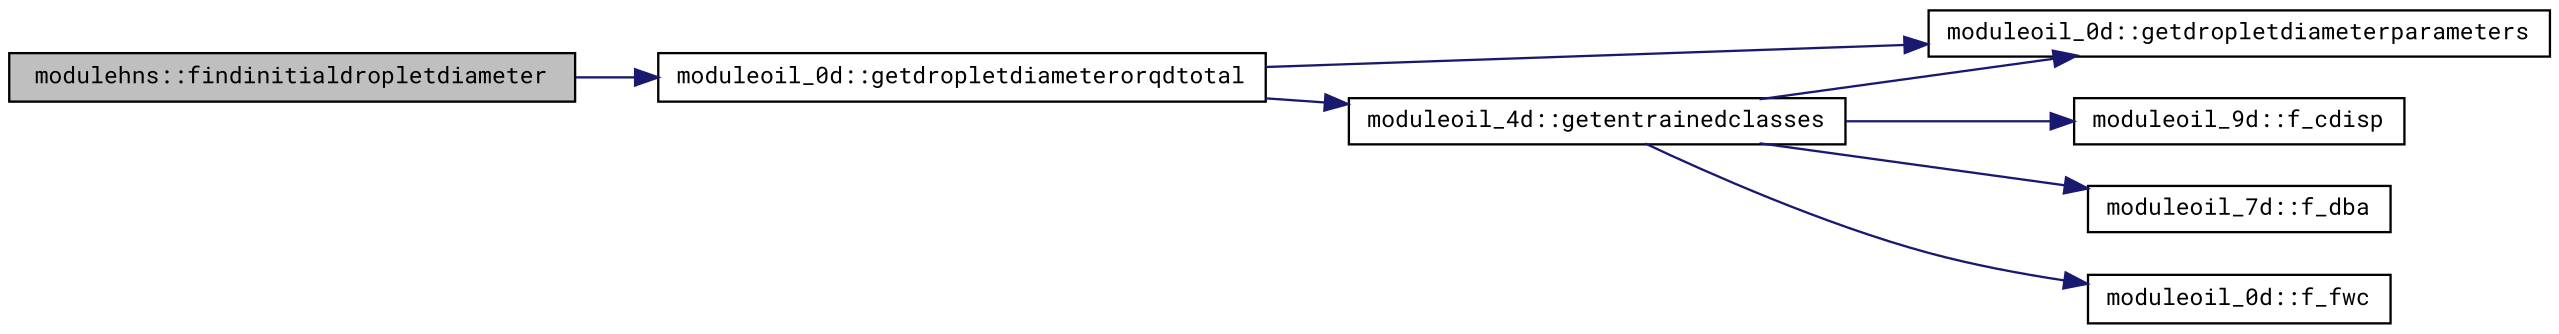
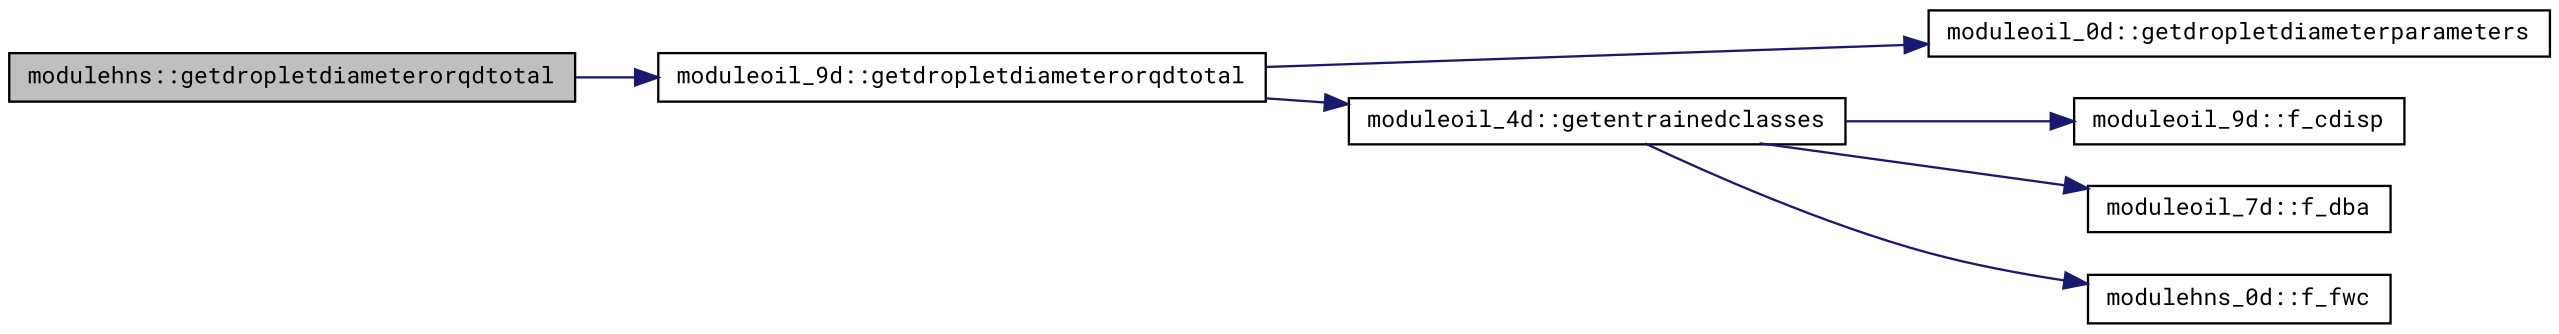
  digraph {
    fontname="Roboto Mono"
    rankdir=LR
    node [color=black fillcolor=white fontname="Roboto Mono" fontsize=10 shape=record style=filled]
    edge [color=midnightblue fontname="Roboto Mono" fontsize=10 labelfontname=Helvetica labelfontsize=10 style=solid]
-   n1 [fillcolor=grey75 fontcolor=black height=0.2 label="modulehns::findinitialdropletdiameter" width=0.4]
-   n2 [height=0.2 label="moduleoil_0d::getdropletdiameterorqdtotal" width=0.4]
+   n1 [fillcolor=grey75 fontcolor=black height=0.2 label="modulehns::getdropletdiameterorqdtotal" width=0.4]
+   n2 [height=0.2 label="moduleoil_9d::getdropletdiameterorqdtotal" width=0.4]
    n3 [height=0.2 label="moduleoil_0d::getdropletdiameterparameters" width=0.4]
    n4 [height=0.2 label="moduleoil_4d::getentrainedclasses" width=0.4]
    n5 [height=0.2 label="moduleoil_9d::f_cdisp" width=0.4]
    n6 [height=0.2 label="moduleoil_7d::f_dba" width=0.4]
-   n7 [height=0.2 label="moduleoil_0d::f_fwc" width=0.4]
+   n7 [height=0.2 label="modulehns_0d::f_fwc" width=0.4]
    n1 -> n2
    n2 -> n3
    n2 -> n4
-   n4 -> n3
    n4 -> n5
    n4 -> n6
    n4 -> n7
  }
